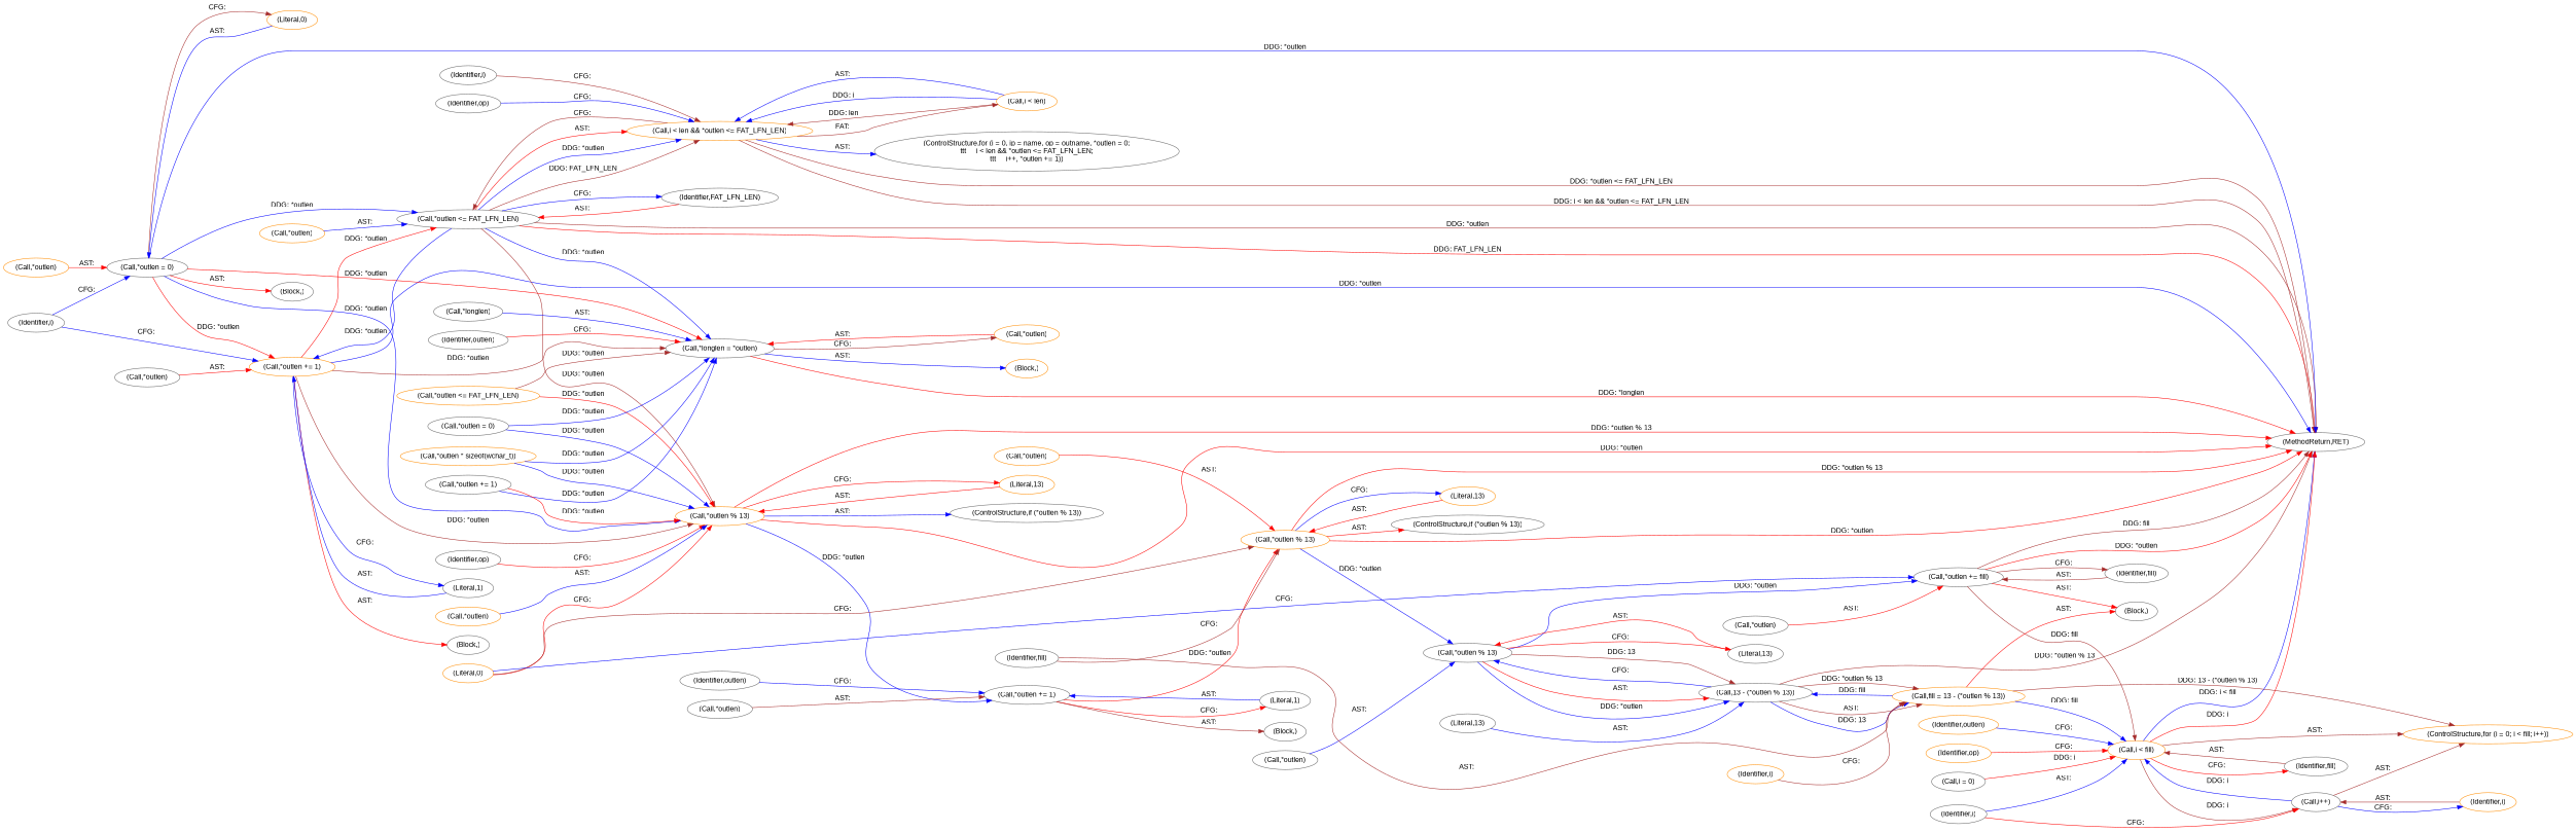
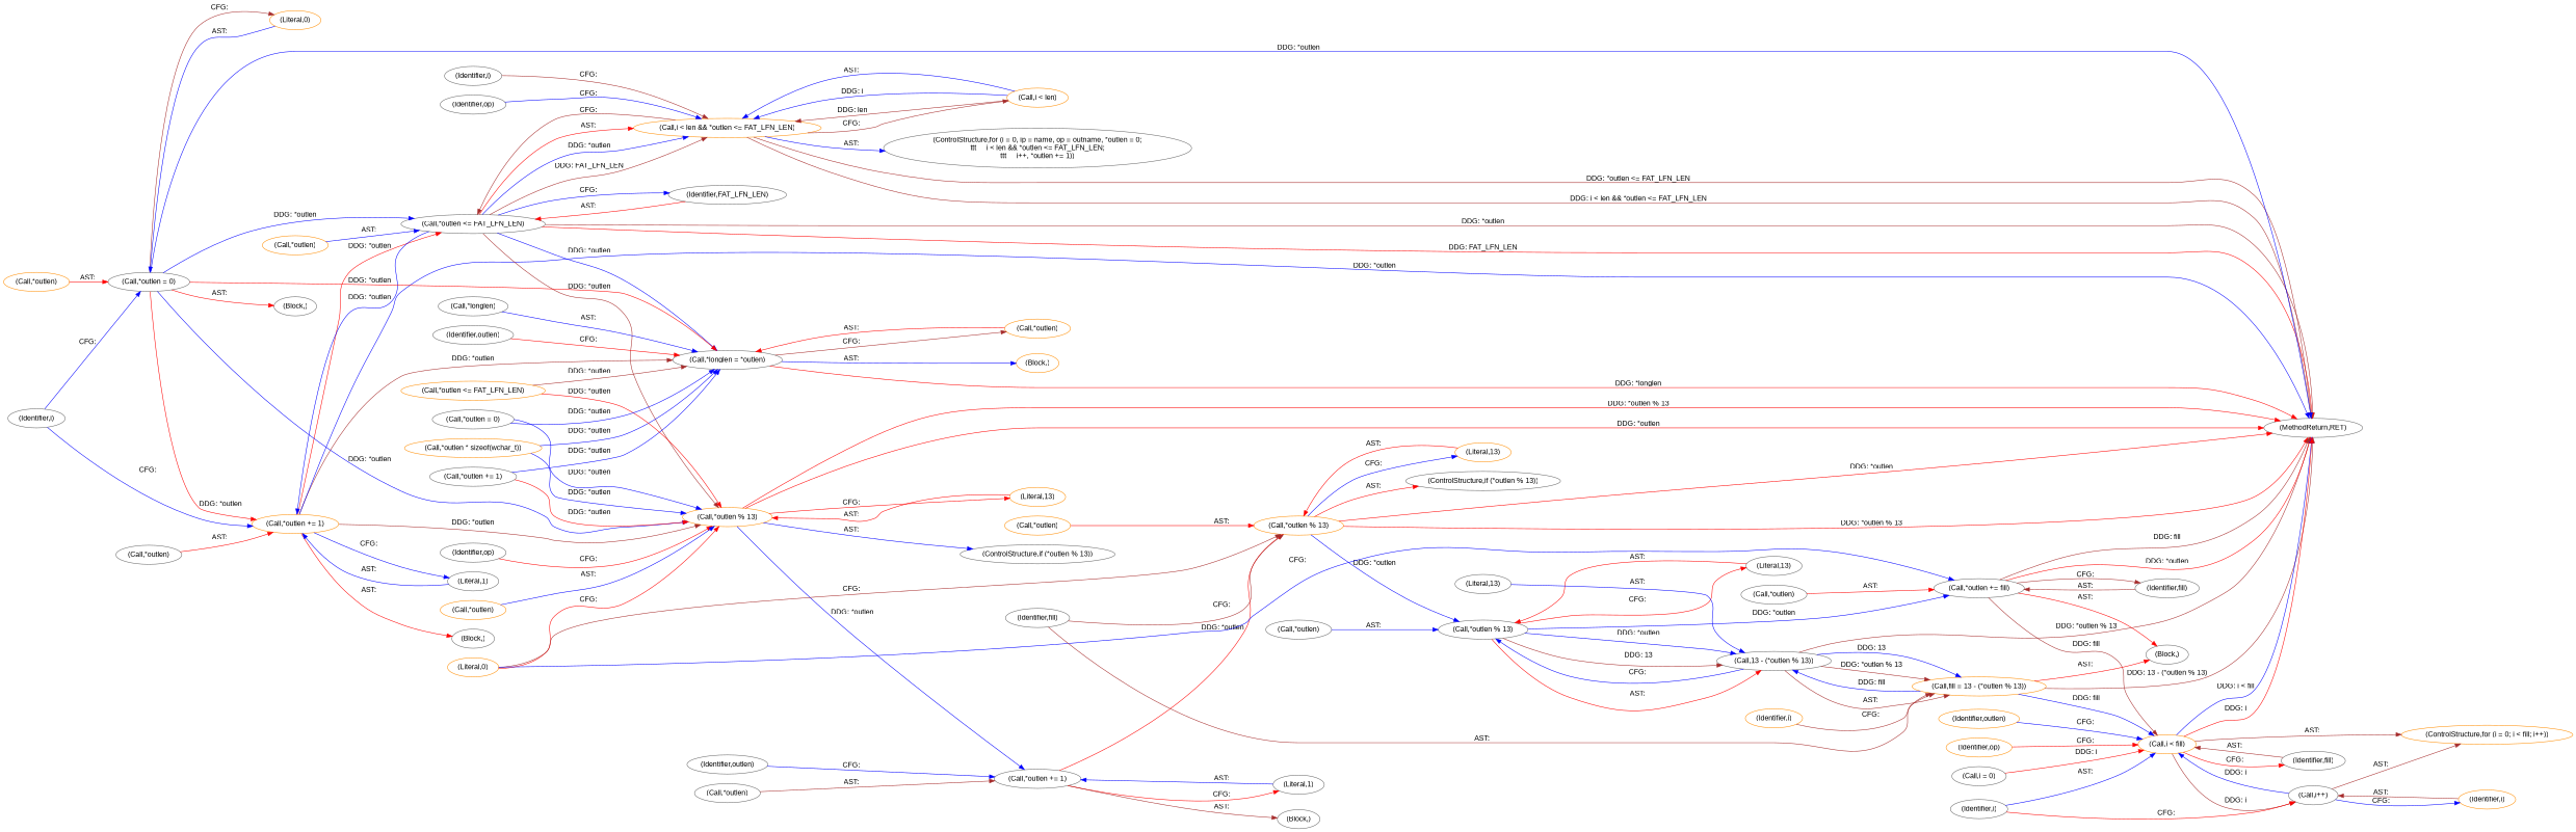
  digraph {
    fontname="Liberation Sans"
    rankdir=LR
    node [color=gray40 fontname="Liberation Sans"]
    edge [color=blue fontname="Liberation Sans"]
    n1 [color=darkorange label="(Call,*outlen += 1)"]
    n2 [label="(Call,*outlen <= FAT_LFN_LEN)"]
    n3 [label="(Call,*longlen = *outlen)"]
    n4 [color=darkorange label="(Call,*outlen % 13)"]
    n5 [label="(Block,)"]
    n6 [label="(Literal,1)"]
    n7 [label="(MethodReturn,RET)"]
    n8 [color=darkorange label="(Call,i < len && *outlen <= FAT_LFN_LEN)"]
    n9 [label="(Identifier,FAT_LFN_LEN)"]
    n10 [color=darkorange label="(Call,*outlen)"]
    n11 [color=darkorange label="(Block,)"]
    n12 [label="(Call,*outlen += 1)"]
    n13 [label="(ControlStructure,if (*outlen % 13))"]
    n14 [color=darkorange label="(Literal,13)"]
    n15 [label="(Call,*outlen = 0)"]
    n16 [label="(Block,)"]
    n17 [color=darkorange label="(Literal,0)"]
    n18 [label="(ControlStructure,for (i = 0, ip = name, op = outname, *outlen = 0;\n\t\t\t     i < len && *outlen <= FAT_LFN_LEN;\n\t\t\t     i++, *outlen += 1))"]
    n19 [color=darkorange label="(Call,i < len)"]
    n20 [color=darkorange label="(Call,*outlen % 13)"]
    n21 [label="(Literal,1)"]
    n22 [label="(Block,)"]
    n23 [label="(Call,*outlen % 13)"]
    n24 [label="(ControlStructure,if (*outlen % 13))"]
    n25 [color=darkorange label="(Literal,13)"]
    n26 [label="(Call,13 - (*outlen % 13))"]
    n27 [label="(Call,*outlen += fill)"]
    n28 [label="(Literal,13)"]
    n29 [color=darkorange label="(Call,fill = 13 - (*outlen % 13))"]
    n30 [color=darkorange label="(Call,i < fill)"]
    n31 [label="(Block,)"]
    n32 [label="(Identifier,fill)"]
    n33 [label="(Call,i++)"]
    n34 [color=darkorange label="(ControlStructure,for (i = 0; i < fill; i++))"]
    n35 [label="(Identifier,fill)"]
    n36 [color=darkorange label="(Identifier,i)"]
    n37 [label="(Identifier,i)"]
    n38 [label="(Identifier,i)"]
    n39 [label="(Identifier,op)"]
    n40 [color=darkorange label="(Call,*outlen * sizeof(wchar_t))"]
    n41 [color=darkorange label="(Identifier,outlen)"]
    n42 [label="(Call,*outlen)"]
    n43 [label="(Identifier,i)"]
    n44 [label="(Call,*outlen)"]
    n45 [color=darkorange label="(Identifier,i)"]
    n46 [color=darkorange label="(Literal,0)"]
    n47 [label="(Call,*outlen += 1)"]
    n48 [color=darkorange label="(Call,*outlen <= FAT_LFN_LEN)"]
    n49 [label="(Identifier,op)"]
    n50 [label="(Call,*longlen)"]
    n51 [color=darkorange label="(Call,*outlen)"]
    n52 [label="(Identifier,outlen)"]
    n53 [label="(Literal,13)"]
    n54 [color=darkorange label="(Call,*outlen)"]
    n55 [color=darkorange label="(Identifier,op)"]
    n56 [label="(Call,*outlen)"]
    n57 [label="(Call,*outlen)"]
    n58 [color=darkorange label="(Call,*outlen)"]
    n59 [label="(Call,i = 0)"]
    n60 [color=darkorange label="(Call,*outlen)"]
    n61 [label="(Identifier,outlen)"]
    n62 [label="(Identifier,fill)"]
    n63 [label="(Call,*outlen = 0)"]
    n1 -> n2 [color=red label="DDG: *outlen"]
    n1 -> n3 [color=brown label="DDG: *outlen"]
    n1 -> n4 [color=brown label="DDG: *outlen"]
    n1 -> n5 [color=red label="AST: "]
    n1 -> n6 [label="CFG: "]
    n1 -> n7 [label="DDG: *outlen"]
    n2 -> n1 [label="DDG: *outlen"]
    n2 -> n3 [label="DDG: *outlen"]
    n2 -> n4 [color=brown label="DDG: *outlen"]
    n2 -> n7 [color=brown label="DDG: *outlen"]
    n2 -> n7 [color=red label="DDG: FAT_LFN_LEN"]
    n2 -> n8 [color=red label="AST: "]
    n2 -> n8 [label="DDG: *outlen"]
    n2 -> n8 [color=brown label="DDG: FAT_LFN_LEN"]
    n2 -> n9 [label="CFG: "]
    n3 -> n7 [color=red label="DDG: *longlen"]
    n3 -> n10 [color=brown label="CFG: "]
    n3 -> n11 [label="AST: "]
    n4 -> n7 [color=red label="DDG: *outlen"]
    n4 -> n7 [color=red label="DDG: *outlen % 13"]
    n4 -> n12 [label="DDG: *outlen"]
    n4 -> n13 [label="AST: "]
    n4 -> n14 [color=red label="CFG: "]
    n6 -> n1 [label="AST: "]
    n8 -> n2 [color=brown label="CFG: "]
    n8 -> n7 [color=brown label="DDG: *outlen <= FAT_LFN_LEN"]
    n8 -> n7 [color=brown label="DDG: i < len && *outlen <= FAT_LFN_LEN"]
    n8 -> n18 [label="AST: "]
-   n8 -> n19 [color=brown label="FAT: "]
+   n8 -> n19 [color=brown label="CFG: "]
    n9 -> n2 [color=red label="AST: "]
    n10 -> n3 [color=red label="AST: "]
    n12 -> n20 [color=red label="DDG: *outlen"]
    n12 -> n21 [color=red label="CFG: "]
    n12 -> n22 [color=brown label="AST: "]
    n14 -> n4 [color=red label="AST: "]
    n15 -> n1 [color=red label="DDG: *outlen"]
    n15 -> n2 [label="DDG: *outlen"]
    n15 -> n3 [color=red label="DDG: *outlen"]
    n15 -> n4 [label="DDG: *outlen"]
    n15 -> n7 [label="DDG: *outlen"]
    n15 -> n16 [color=red label="AST: "]
    n15 -> n17 [color=brown label="CFG: "]
    n17 -> n15 [label="AST: "]
    n19 -> n8 [label="AST: "]
    n19 -> n8 [label="DDG: i"]
    n19 -> n8 [color=brown label="DDG: len"]
    n20 -> n7 [color=red label="DDG: *outlen % 13"]
    n20 -> n7 [color=red label="DDG: *outlen"]
    n20 -> n23 [label="DDG: *outlen"]
    n20 -> n24 [color=red label="AST: "]
    n20 -> n25 [label="CFG: "]
    n21 -> n12 [label="AST: "]
    n23 -> n26 [color=red label="AST: "]
    n23 -> n26 [label="DDG: *outlen"]
    n23 -> n26 [color=brown label="DDG: 13"]
    n23 -> n27 [label="DDG: *outlen"]
    n23 -> n28 [color=red label="CFG: "]
    n25 -> n20 [color=red label="AST: "]
    n26 -> n7 [color=brown label="DDG: *outlen % 13"]
    n26 -> n23 [label="CFG: "]
    n26 -> n29 [color=brown label="AST: "]
    n26 -> n29 [label="DDG: 13"]
    n26 -> n29 [color=brown label="DDG: *outlen % 13"]
    n27 -> n7 [color=red label="DDG: *outlen"]
    n27 -> n7 [color=brown label="DDG: fill"]
    n27 -> n30 [color=brown label="DDG: fill"]
    n27 -> n31 [color=red label="AST: "]
    n27 -> n32 [color=brown label="CFG: "]
    n28 -> n23 [color=red label="AST: "]
-   n29 -> n34 [color=brown label="DDG: 13 - (*outlen % 13)"]
+   n29 -> n7 [color=brown label="DDG: 13 - (*outlen % 13)"]
    n29 -> n26 [label="DDG: fill"]
    n29 -> n30 [label="DDG: fill"]
    n29 -> n31 [color=red label="AST: "]
    n30 -> n7 [label="DDG: i < fill"]
    n30 -> n7 [color=red label="DDG: i"]
    n30 -> n33 [color=brown label="DDG: i"]
    n30 -> n34 [color=brown label="AST: "]
    n30 -> n35 [color=red label="CFG: "]
    n32 -> n27 [color=brown label="AST: "]
    n33 -> n30 [label="DDG: i"]
    n33 -> n34 [color=brown label="AST: "]
    n33 -> n36 [label="CFG: "]
    n35 -> n30 [color=brown label="AST: "]
    n36 -> n33 [color=brown label="AST: "]
    n37 -> n1 [label="CFG: "]
    n37 -> n15 [label="CFG: "]
    n38 -> n30 [label="AST: "]
    n38 -> n33 [color=red label="CFG: "]
    n39 -> n8 [label="CFG: "]
    n40 -> n3 [label="DDG: *outlen"]
    n40 -> n4 [label="DDG: *outlen"]
    n41 -> n30 [label="CFG: "]
    n42 -> n27 [color=red label="AST: "]
    n43 -> n8 [color=brown label="CFG: "]
    n44 -> n12 [color=brown label="AST: "]
    n45 -> n29 [color=brown label="CFG: "]
    n46 -> n4 [color=red label="CFG: "]
    n46 -> n20 [color=brown label="CFG: "]
    n46 -> n27 [label="CFG: "]
    n47 -> n3 [label="DDG: *outlen"]
    n47 -> n4 [color=red label="DDG: *outlen"]
    n48 -> n3 [color=brown label="DDG: *outlen"]
    n48 -> n4 [color=red label="DDG: *outlen"]
    n49 -> n4 [color=red label="CFG: "]
    n50 -> n3 [label="AST: "]
    n51 -> n2 [label="AST: "]
    n52 -> n3 [color=red label="CFG: "]
    n53 -> n26 [label="AST: "]
    n54 -> n15 [color=red label="AST: "]
    n55 -> n30 [color=red label="CFG: "]
    n56 -> n1 [color=red label="AST: "]
    n57 -> n23 [label="AST: "]
    n58 -> n20 [color=red label="AST: "]
    n59 -> n30 [color=red label="DDG: i"]
    n60 -> n4 [label="AST: "]
    n61 -> n12 [label="CFG: "]
    n62 -> n20 [color=brown label="CFG: "]
    n62 -> n29 [color=brown label="AST: "]
    n63 -> n3 [label="DDG: *outlen"]
    n63 -> n4 [label="DDG: *outlen"]
  }
